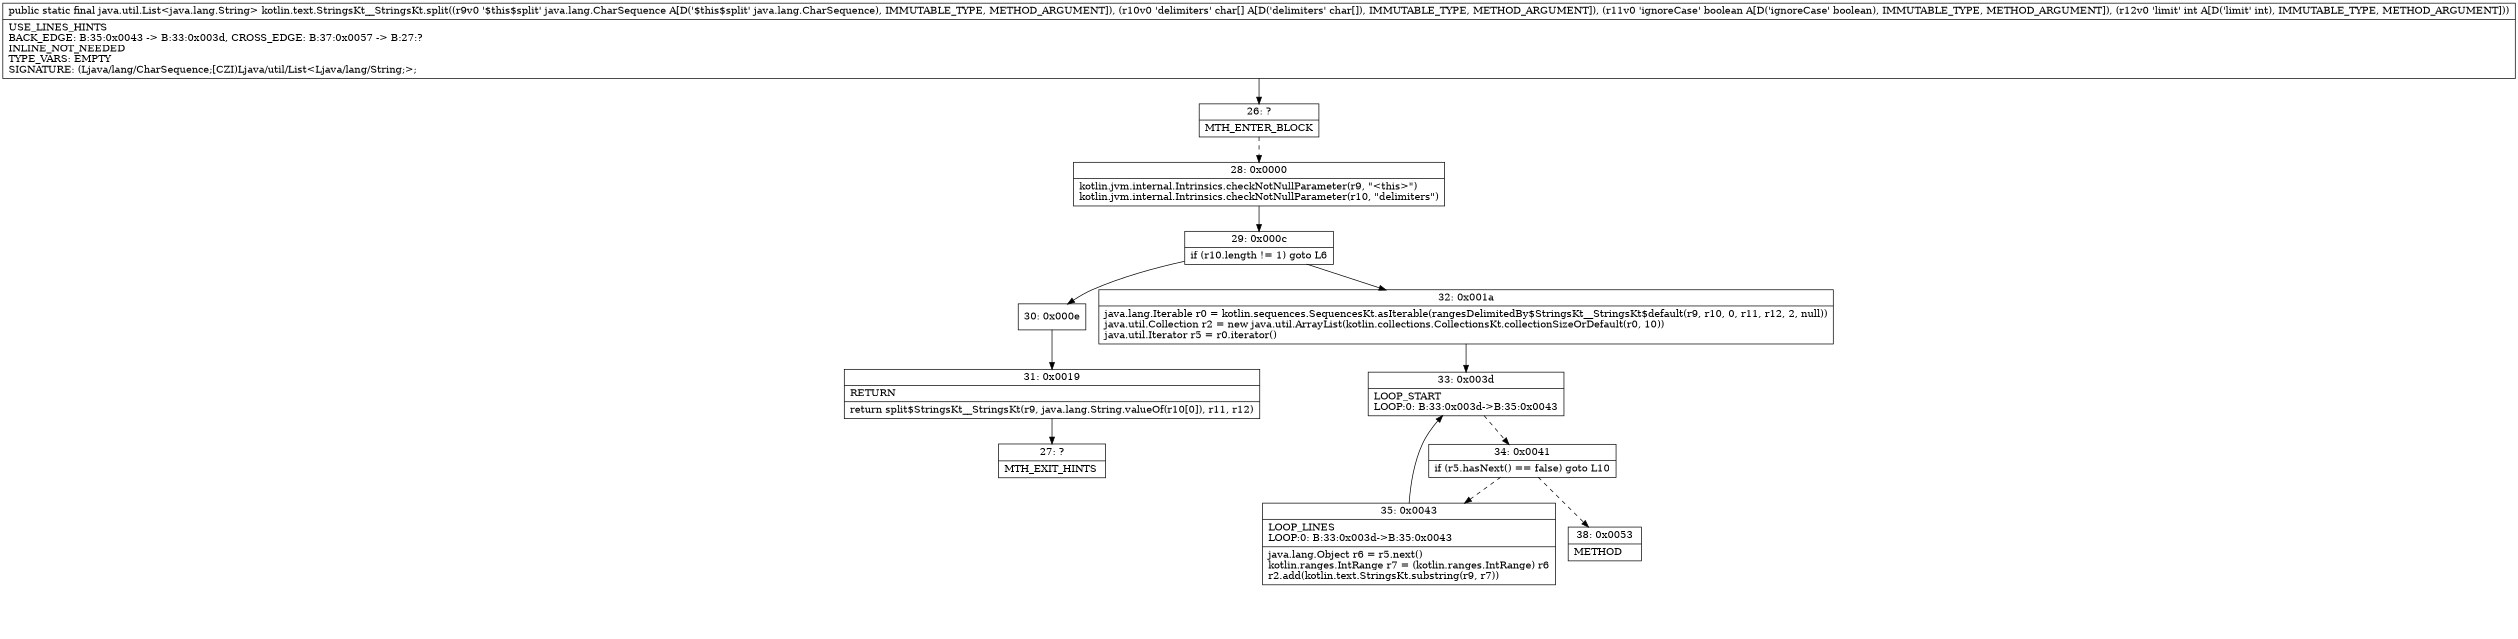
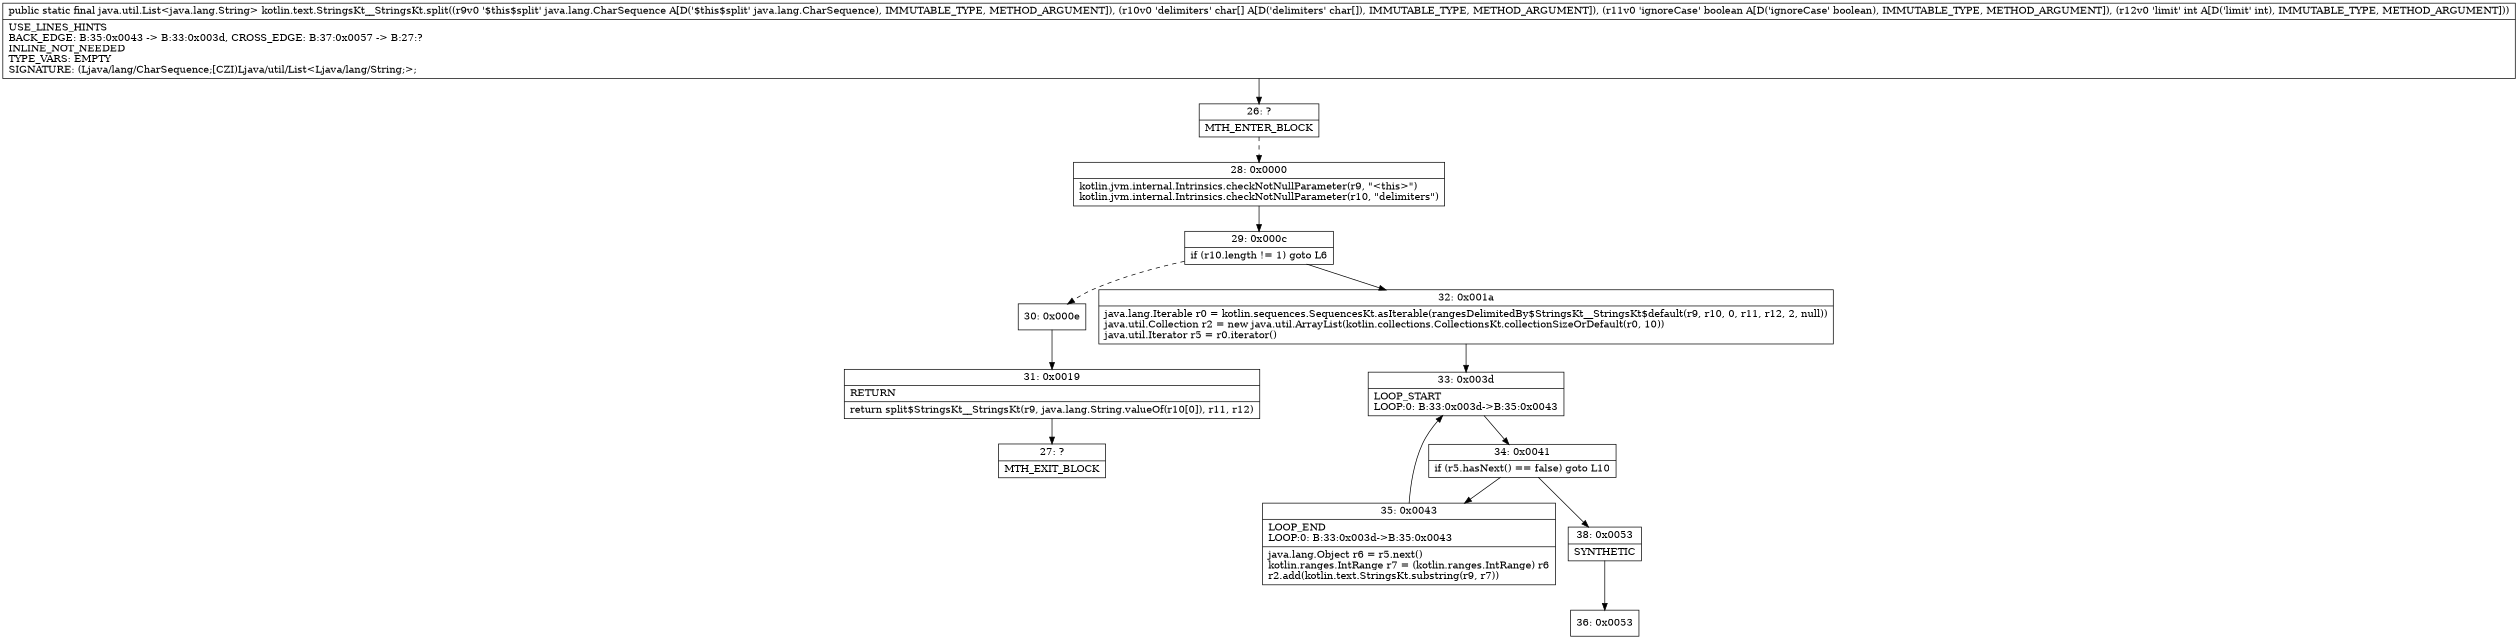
  digraph {
    node [shape=record]
    n1 [label="{26\:\ ?|MTH_ENTER_BLOCK\l}"]
    n2 [label="{28\:\ 0x0000|kotlin.jvm.internal.Intrinsics.checkNotNullParameter(r9, \"\<this\>\")\lkotlin.jvm.internal.Intrinsics.checkNotNullParameter(r10, \"delimiters\")\l}"]
    n3 [label="{29\:\ 0x000c|if (r10.length != 1) goto L6\l}"]
    n4 [label="{30\:\ 0x000e}"]
    n5 [label="{32\:\ 0x001a|java.lang.Iterable r0 = kotlin.sequences.SequencesKt.asIterable(rangesDelimitedBy$StringsKt__StringsKt$default(r9, r10, 0, r11, r12, 2, null))\ljava.util.Collection r2 = new java.util.ArrayList(kotlin.collections.CollectionsKt.collectionSizeOrDefault(r0, 10))\ljava.util.Iterator r5 = r0.iterator()\l}"]
    n6 [label="{31\:\ 0x0019|RETURN\l|return split$StringsKt__StringsKt(r9, java.lang.String.valueOf(r10[0]), r11, r12)\l}"]
    n7 [label="{33\:\ 0x003d|LOOP_START\lLOOP:0: B:33:0x003d\-\>B:35:0x0043\l}"]
-   n8 [label="{27\:\ ?|MTH_EXIT_HINTS\l}"]
+   n8 [label="{27\:\ ?|MTH_EXIT_BLOCK\l}"]
    n9 [label="{34\:\ 0x0041|if (r5.hasNext() == false) goto L10\l}"]
-   n10 [label="{35\:\ 0x0043|LOOP_LINES\lLOOP:0: B:33:0x003d\-\>B:35:0x0043\l|java.lang.Object r6 = r5.next()\lkotlin.ranges.IntRange r7 = (kotlin.ranges.IntRange) r6\lr2.add(kotlin.text.StringsKt.substring(r9, r7))\l}"]
-   n11 [label="{38\:\ 0x0053|METHOD\l}"]
+   n10 [label="{35\:\ 0x0043|LOOP_END\lLOOP:0: B:33:0x003d\-\>B:35:0x0043\l|java.lang.Object r6 = r5.next()\lkotlin.ranges.IntRange r7 = (kotlin.ranges.IntRange) r6\lr2.add(kotlin.text.StringsKt.substring(r9, r7))\l}"]
+   n11 [label="{38\:\ 0x0053|SYNTHETIC\l}"]
+   n12 [label="{36\:\ 0x0053}"]
    n13 [label="{public static final java.util.List\<java.lang.String\> kotlin.text.StringsKt__StringsKt.split((r9v0 '$this$split' java.lang.CharSequence A[D('$this$split' java.lang.CharSequence), IMMUTABLE_TYPE, METHOD_ARGUMENT]), (r10v0 'delimiters' char[] A[D('delimiters' char[]), IMMUTABLE_TYPE, METHOD_ARGUMENT]), (r11v0 'ignoreCase' boolean A[D('ignoreCase' boolean), IMMUTABLE_TYPE, METHOD_ARGUMENT]), (r12v0 'limit' int A[D('limit' int), IMMUTABLE_TYPE, METHOD_ARGUMENT]))  | USE_LINES_HINTS\lBACK_EDGE: B:35:0x0043 \-\> B:33:0x003d, CROSS_EDGE: B:37:0x0057 \-\> B:27:?\lINLINE_NOT_NEEDED\lTYPE_VARS: EMPTY\lSIGNATURE: (Ljava\/lang\/CharSequence;[CZI)Ljava\/util\/List\<Ljava\/lang\/String;\>;\l}"]
    n1 -> n2 [style=dashed]
    n2 -> n3
-   n3 -> n4 [style=solid]
+   n3 -> n4 [style=dashed]
    n3 -> n5
    n4 -> n6
    n5 -> n7
    n6 -> n8
-   n7 -> n9 [style=dashed]
-   n9 -> n10 [style=dashed]
-   n9 -> n11 [style=dashed]
+   n7 -> n9
+   n9 -> n10 [style=solid]
+   n9 -> n11
    n10 -> n7
+   n11 -> n12
    n13 -> n1
  }
